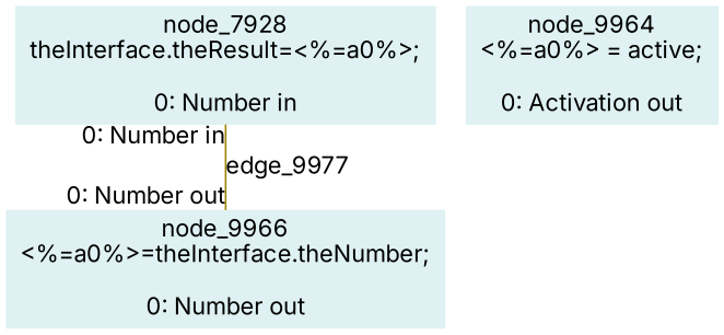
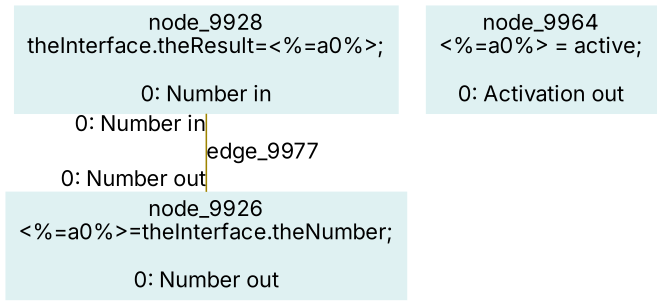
  digraph {
    fontname=Inter
    node [color="#dff1f2" fontname=Inter shape=box style=filled]
-   n1 [label="node_9966\n<%=a0%>=theInterface.theNumber;\n\n0: Number out"]
-   n2 [label="node_7928\ntheInterface.theResult=<%=a0%>;\n\n0: Number in"]
+   n1 [label="node_9926\n<%=a0%>=theInterface.theNumber;\n\n0: Number out"]
+   n2 [label="node_9928\ntheInterface.theResult=<%=a0%>;\n\n0: Number in"]
    n3 [label="node_9964\n<%=a0%> = active;\n\n0: Activation out"]
    n2 -> n1 [arrowHead=none arrowsize=1 color="#9d8400" dir=none fontname=Inter headlabel="0: Number out" label=edge_9977 taillabel="0: Number in"]
  }
